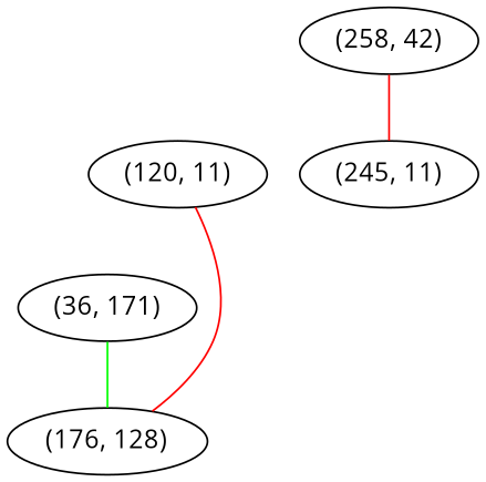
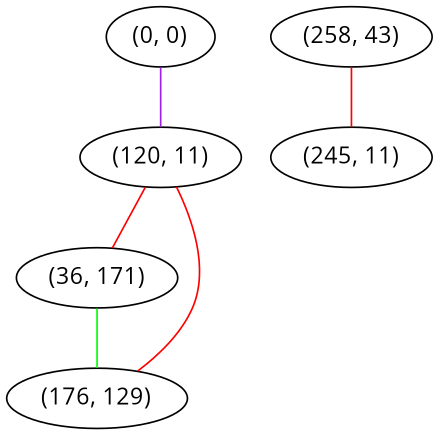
  graph {
    fontname="Open Sans"
    node [fontname="Open Sans"]
    edge [color=red fontname="Open Sans" weight=1]
+   "(0, 0)"
    "(120, 11)"
    "(36, 171)"
    n4 [label="(245, 11)"]
-   "(258, 43)" [label="(258, 42)"]
-   "(176, 129)" [label="(176, 128)"]
+   "(258, 43)"
+   "(176, 129)"
+   "(0, 0)" -- "(120, 11)" [color=purple weight=4]
+   "(120, 11)" -- "(36, 171)"
    "(36, 171)" -- "(176, 129)" [color=green weight=2]
    "(258, 43)" -- n4
    "(176, 129)" -- "(120, 11)"
  }
